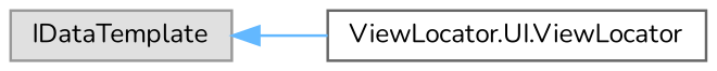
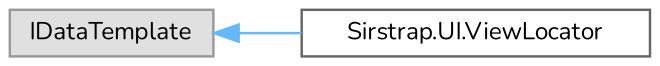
  digraph {
    rankdir=LR
    fontname=Nunito
    node [fontname=Nunito fontsize=10 shape=box style=filled]
    n1 [color=grey60 fillcolor="#E0E0E0" height=0.2 label=IDataTemplate width=0.4]
-   n2 [color=grey40 fillcolor=white height=0.2 label="ViewLocator.UI.ViewLocator" width=0.4]
+   n2 [color=grey40 fillcolor=white height=0.2 label="Sirstrap.UI.ViewLocator" width=0.4]
    n1 -> n2 [color=steelblue1 dir=back fontname=Nunito fontsize=10 labelfontname=Helvetica labelfontsize=10 style=solid]
  }
